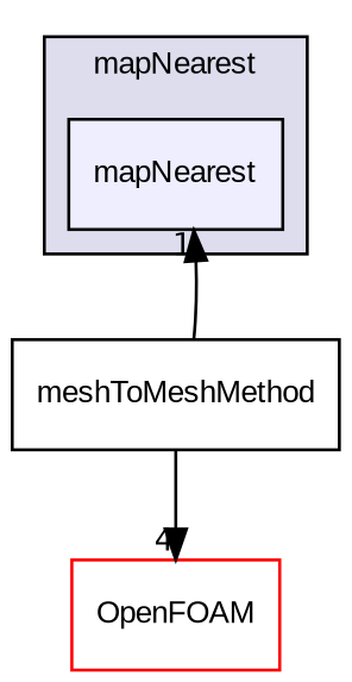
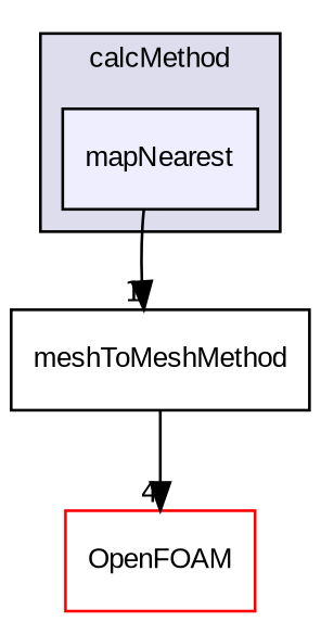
  digraph {
    compound=true
    fontname="Liberation Sans"
    node [fontname="Liberation Sans" fontsize=10 shape=box]
    edge [fontname="Liberation Sans" labeldistance=1.5 labelfontname=Helvetica labelfontsize=10]
    n1 [fillcolor="#eeeeff" label=mapNearest pencolor=black style=filled]
    n2 [label=meshToMeshMethod]
    n3 [color=red label=OpenFOAM]
    subgraph cluster_1 {
      bgcolor="#ddddee"
      fontsize=10
-     label=mapNearest
+     label=calcMethod
      pencolor=black
      n1
    }
-   n2 -> n1 [headlabel=1]
+   n1 -> n2 [headlabel=1]
    n2 -> n3 [headlabel=4]
  }
